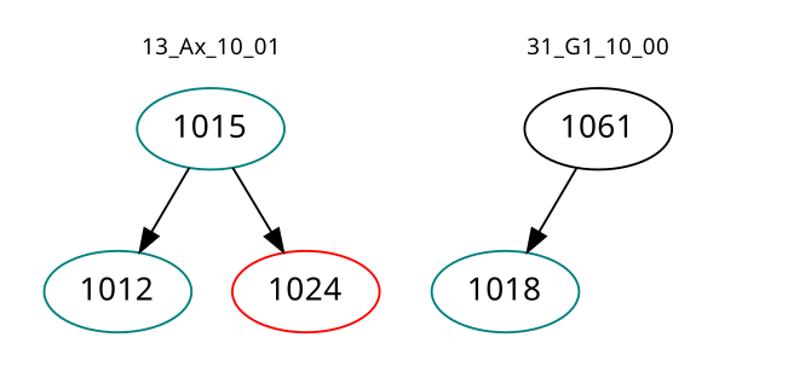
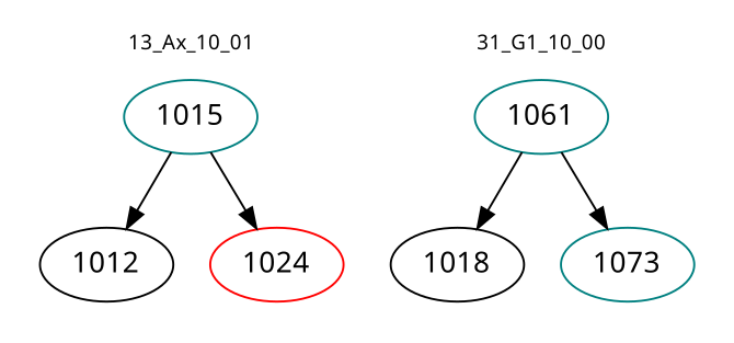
  digraph {
    fontname="Noto Sans"
    node [color=teal fontname="Noto Sans"]
    edge [color=black fontname="Noto Sans"]
    n1 [label=1015]
-   n2 [label=1012]
+   n2 [color=black label=1012]
    n3 [color=red label=1024]
-   n4 [color=black label=1061]
-   n5 [label=1018]
+   n4 [label=1061]
+   n5 [color=black label=1018]
+   n6 [label=1073]
    subgraph cluster_1 {
      color=white
      fontsize=10
      label="13_Ax_10_01"
      n1
      n2
      n3
    }
    subgraph cluster_2 {
      color=white
      fontsize=10
      label="31_G1_10_00"
      n4
      n5
+     n6
    }
    n1 -> n2
    n1 -> n3
    n4 -> n5
+   n4 -> n6
  }
